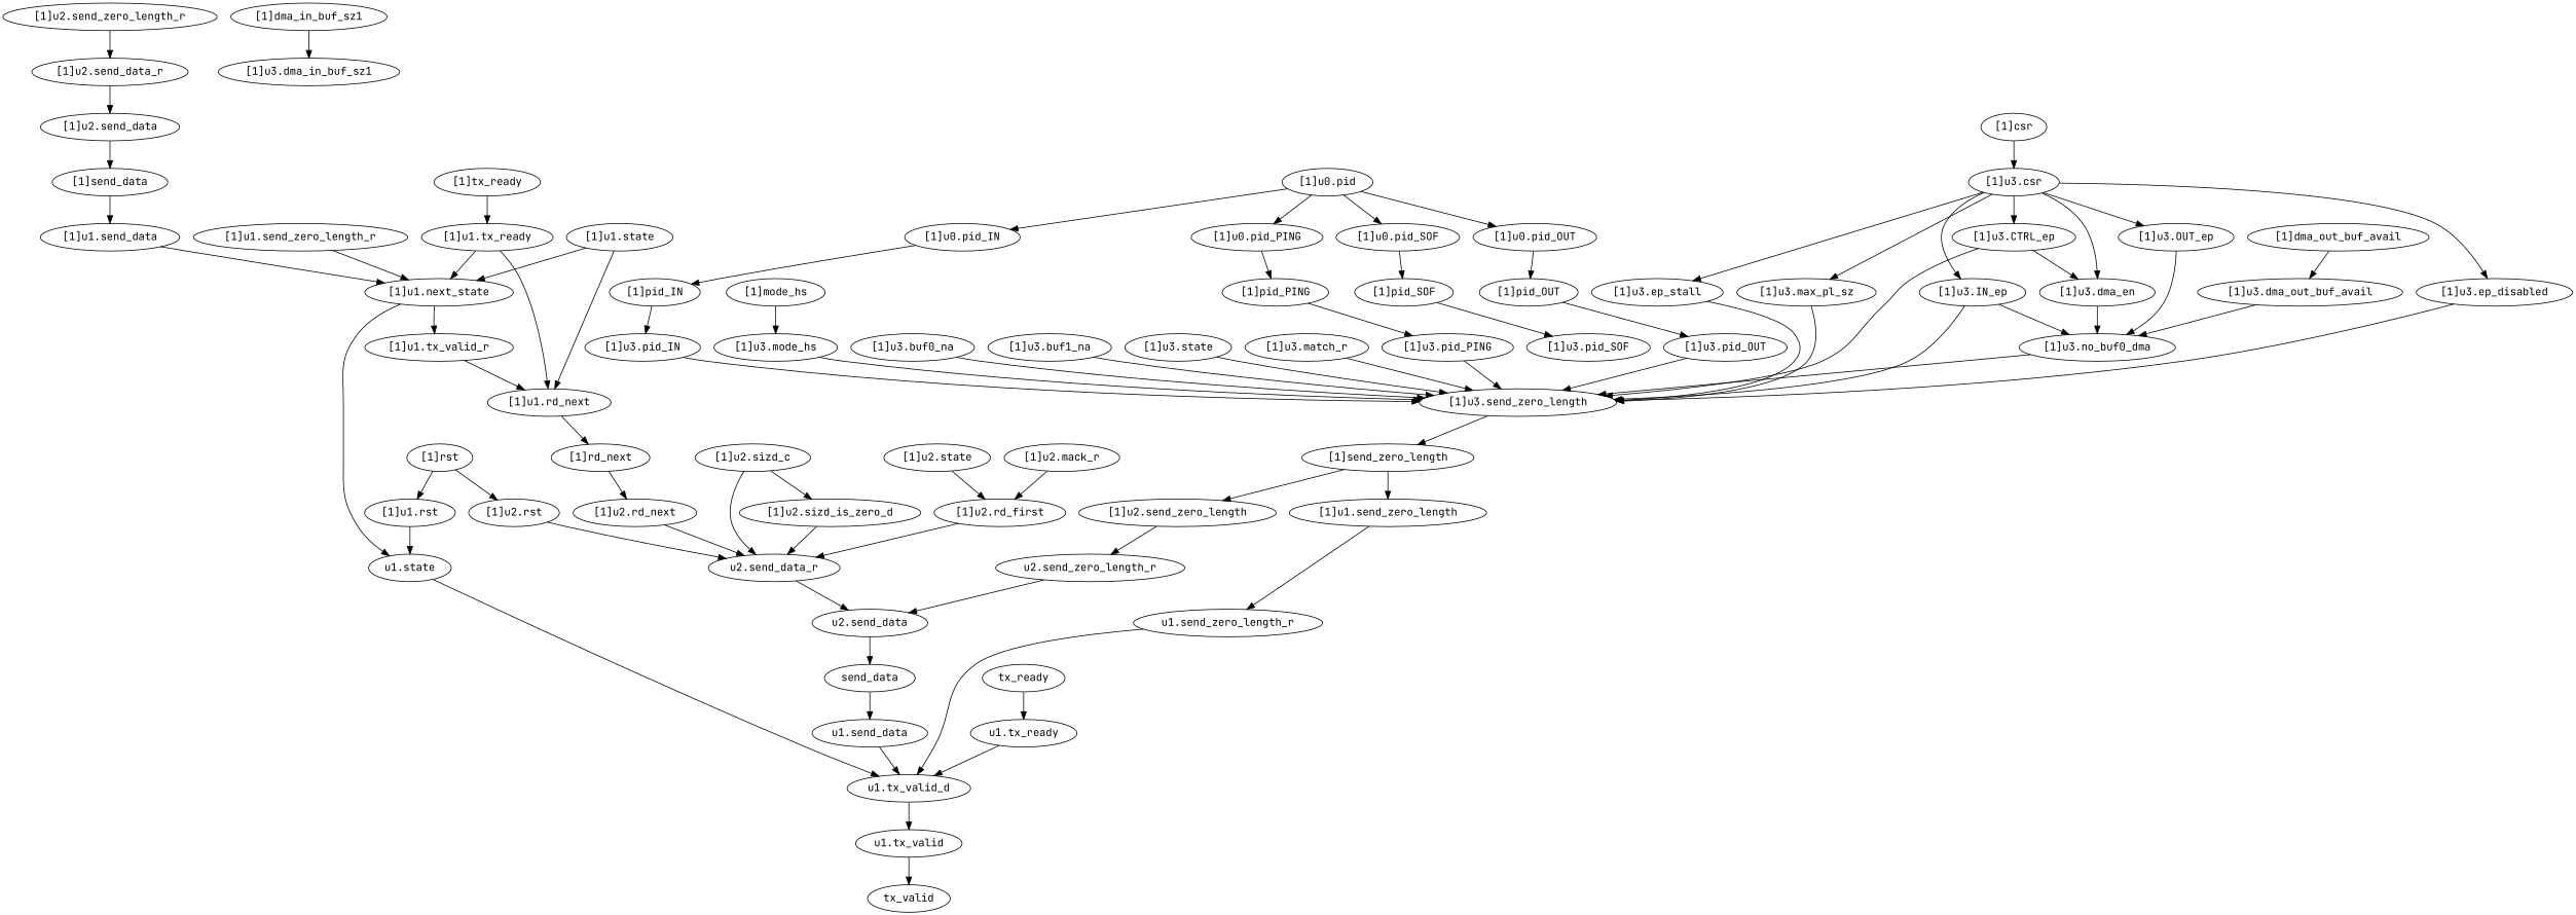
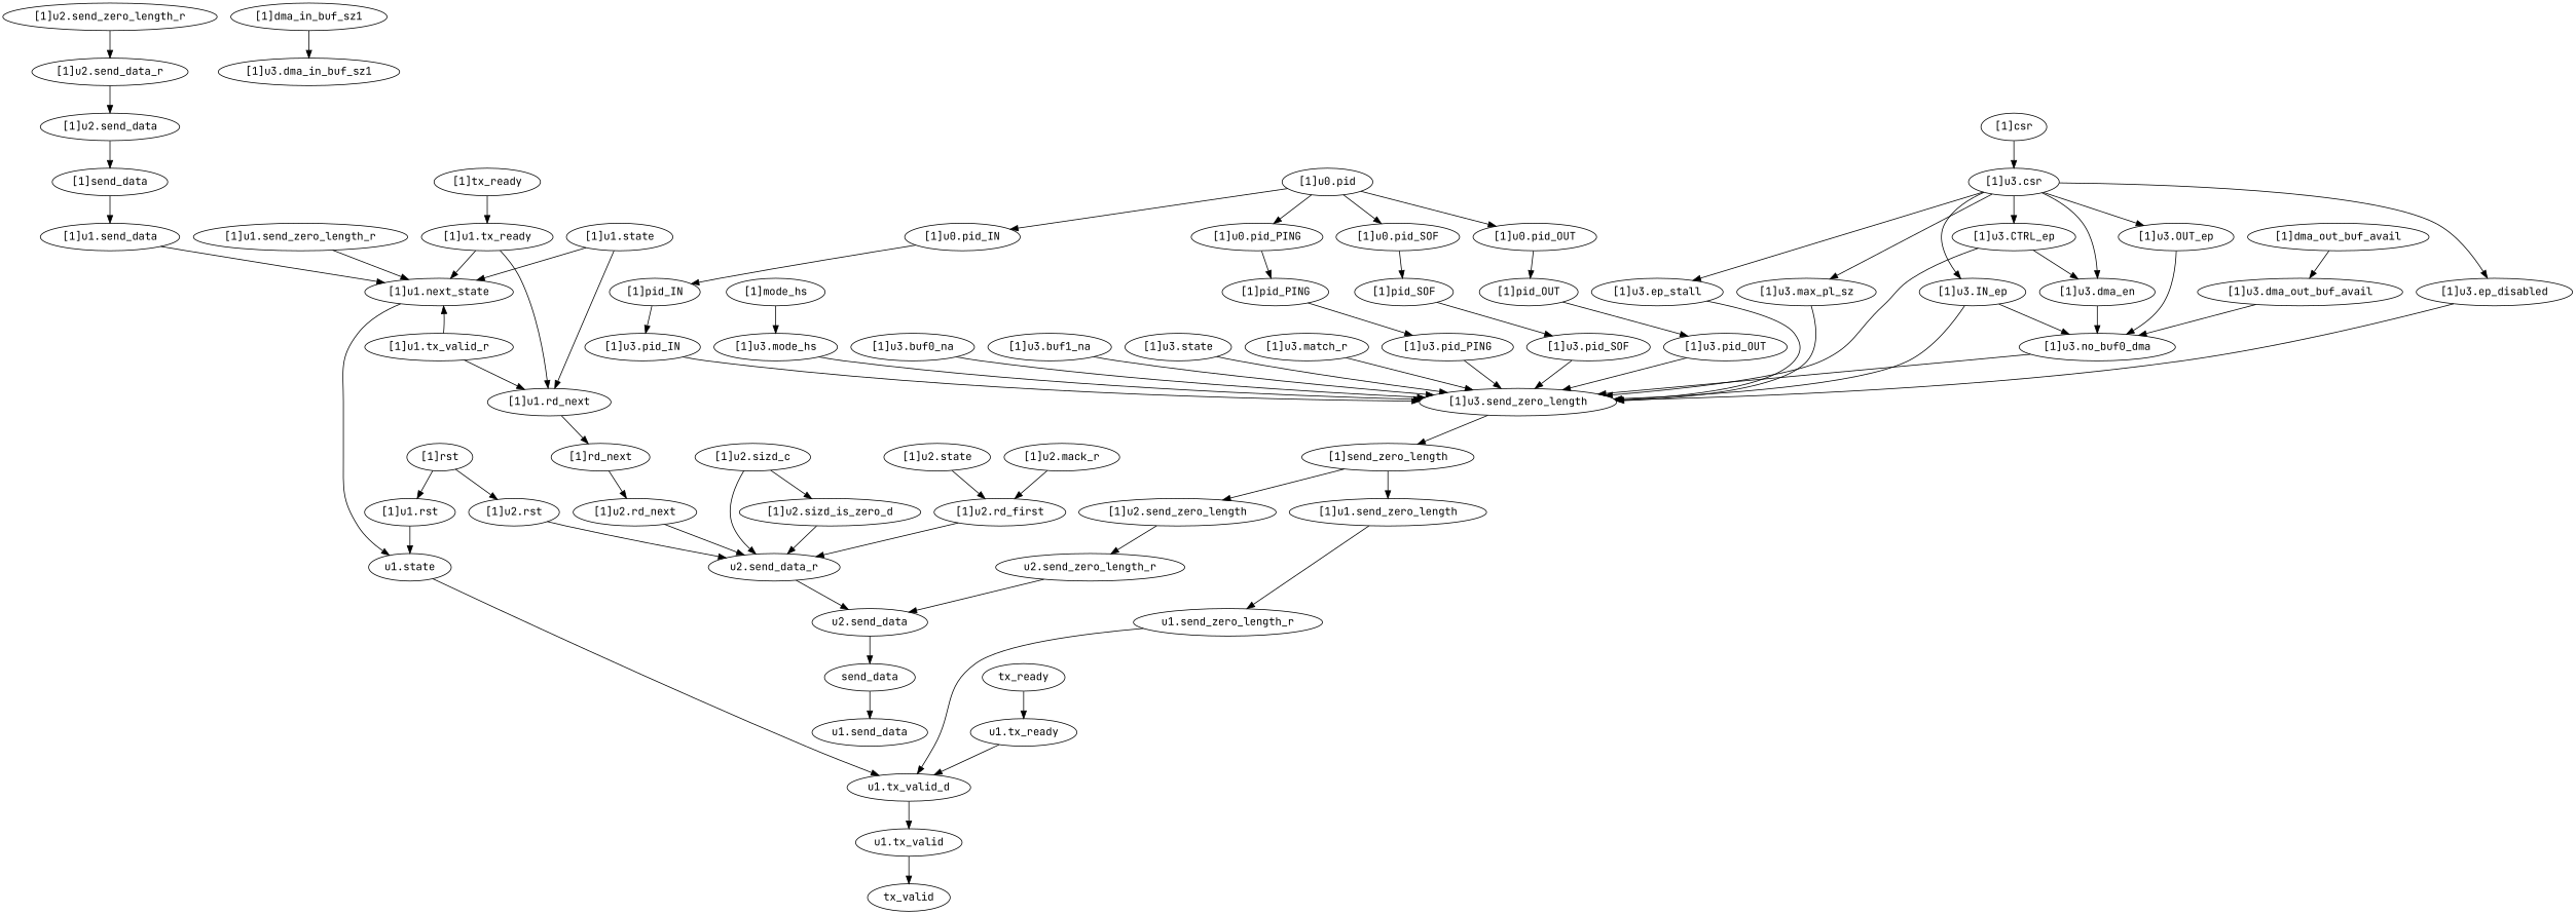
  strict digraph {
    fontname="JetBrains Mono"
    node [complexity=8 fontname="JetBrains Mono" importance=0.024292209951 rank=0.00142254639465]
    edge [fontname="JetBrains Mono"]
    "[1]u0.pid_IN" [complexity=18 importance=0.0511569460859 rank=0.00284205256033]
    "[1]pid_IN" [complexity=18 importance=0.0497546988088 rank=0.00276414993382]
    "[1]u3.pid_IN" [complexity=18 importance=0.0480776706174 rank=0.00267098170096]
    "[1]u3.send_zero_length" [complexity=6 importance=0.0229563554041 rank=0.00382605923402]
    "[1]u2.rd_first" [complexity=9 importance=0.0684080682556 rank=0.00760089647284]
    "u2.send_data_r" [importance=0.0334455280281 rank=0.00418069100351]
    "u2.send_data" [complexity=5 importance=0.0301079508315 rank=0.00602159016629]
    send_data [complexity=5 importance=0.0265352064687 rank=0.00530704129374]
    "[1]rst" [complexity=4 importance=0.118118560656 rank=0.0295296401641]
    "[1]u2.rst" [complexity=9 importance=0.101718320359 rank=0.0113020355955]
    "[1]u1.rst" [complexity=4 importance=0.116792091342 rank=0.0291980228356]
    "u1.state" [complexity=3 importance=0.0577051775336 rank=0.0192350591779]
    "u1.tx_valid_d" [complexity=2 importance=0.00684611721524 rank=0.00342305860762]
    "[1]dma_in_buf_sz1" [complexity=21 importance=0.0298734742877]
    "[1]u3.dma_in_buf_sz1" [complexity=21 importance=0.0285470049737 rank=0.00135938118922]
    "[1]u3.no_buf0_dma" [complexity=15 importance=0.0265573321272 rank=0.00177048880848]
    "[1]u3.ep_disabled" [complexity=9 rank=0.002699134439]
    "[1]send_zero_length" [complexity=6 importance=0.0205125896371 rank=0.00341876493952]
    "[1]u1.send_zero_length" [complexity=6 importance=0.0179639976275 rank=0.00299399960458]
    "[1]u2.send_zero_length" [complexity=10 importance=0.0343797140284 rank=0.00343797140284]
    "[1]u3.dma_en" [complexity=21 importance=0.0279128306721 rank=0.00132918241296]
    "[1]u3.CTRL_ep" [complexity=24 importance=0.029248685219 rank=0.00121869521746]
    "[1]u1.state" [importance=0.426994168956 rank=0.0533742711195]
    "[1]u1.next_state" [complexity=5 importance=0.0605797041635 rank=0.0121159408327]
    "[1]u1.rd_next" [complexity=11 importance=0.0391585086896 rank=0.00355986442633]
    "[1]rd_next" [complexity=11 importance=0.0374153186952 rank=0.00340139260865]
    "[1]u2.rd_next" [complexity=11 importance=0.0356531081048 rank=0.00324119164589]
    "[1]u1.tx_ready" [complexity=10 importance=0.183728785337 rank=0.0183728785337]
    "[1]u3.csr" [complexity=23 importance=0.0298828595205 rank=0.00129925476176]
    "[1]u3.ep_stall" [complexity=7 rank=0.00347031570728]
    "[1]u3.max_pl_sz" [complexity=7 rank=0.00347031570728]
    "[1]u3.IN_ep" [complexity=21 importance=0.027893186674 rank=0.00132824698448]
    "[1]u3.OUT_ep" [complexity=21 importance=0.027893186674 rank=0.00132824698448]
    "[1]csr" [complexity=23 importance=0.0312093288346 rank=0.00135692734064]
    "[1]u2.send_zero_length_r" [complexity=14 importance=0.254196576458 rank=0.0181568983185]
    "[1]u2.send_data_r" [complexity=14 importance=0.255225993036 rank=0.018230428074]
    "[1]u2.send_data" [complexity=11 importance=0.25188841584 rank=0.0228989468945]
    "[1]send_data" [complexity=11 importance=0.248315671477 rank=0.0225741519525]
    "[1]u1.send_data" [complexity=11 importance=0.245202225982 rank=0.0222911114529]
    "[1]u3.mode_hs" [importance=0.0246144264844 rank=0.00307680331055]
    "[1]u2.mack_r" [complexity=10 importance=0.0715123191443 rank=0.00715123191443]
    "[1]u3.pid_PING" [importance=0.0247020699657 rank=0.00308775874572]
    "u1.send_zero_length_r" [complexity=4 importance=0.0160003950493 rank=0.00400009876232]
    "u1.tx_valid" [complexity=0 importance=0.0044696434703 rank=0.0]
    "u1.send_data" [complexity=5 importance=0.0234217609739 rank=0.00468435219478]
    "[1]u3.dma_out_buf_avail" [complexity=21 importance=0.0285470049737 rank=0.00135938118922]
    "[1]u3.buf0_na" [complexity=15 importance=0.0477365920353 rank=0.00318243946902]
    "[1]u2.sizd_is_zero_d" [complexity=11 importance=0.0355093829121 rank=0.00322812571929]
    "[1]u1.send_zero_length_r" [complexity=7 importance=0.123467568946 rank=0.0176382241351]
    tx_ready [complexity=3 importance=0.0101622593758 rank=0.00338741979194]
    "u1.tx_ready" [complexity=3 importance=0.00883579006175 rank=0.00294526335392]
    "[1]tx_ready" [complexity=10 importance=0.185055254651 rank=0.0185055254651]
    tx_valid [complexity=0 importance=0.00195492441987 rank=0.0]
    "[1]u3.buf1_na" [complexity=15 importance=0.0478471256049 rank=0.00318980837366]
    "[1]u2.state" [complexity=10 importance=0.0742836890454 rank=0.00742836890454]
    "[1]mode_hs" [importance=0.0259408957985 rank=0.00324261197481]
    "[1]u3.state" [complexity=7 importance=0.0332369273067 rank=0.00474813247238]
    "[1]u3.match_r" [complexity=9 importance=0.0247149931401 rank=0.00274611034891]
    "[1]u3.pid_SOF" [complexity=9 importance=0.0247020699657 rank=0.00274467444064]
    "[1]u0.pid" [complexity=17 importance=0.0309289951541 rank=0.00181935265612]
    "[1]u0.pid_SOF" [complexity=9 importance=0.0277813454342 rank=0.00308681615936]
    "[1]u0.pid_PING" [importance=0.0277813454342 rank=0.00347266817928]
    "[1]u0.pid_OUT" [complexity=15 importance=0.0282005906818 rank=0.00188003937878]
    "[1]pid_SOF" [complexity=9 importance=0.0263790981572 rank=0.00293101090635]
    "[1]pid_PING" [importance=0.0263790981572 rank=0.00329738726965]
    "[1]pid_OUT" [complexity=15 importance=0.0267983434047 rank=0.00178655622698]
    "[1]u3.pid_OUT" [complexity=15 importance=0.0251213152132 rank=0.00167475434755]
    "[1]u2.sizd_c" [complexity=13 importance=0.0414066455887 rank=0.00318512658375]
    "[1]u1.tx_valid_r" [importance=0.0628838512806 rank=0.00786048141007]
    "u2.send_zero_length_r" [importance=0.0324161114502 rank=0.00405201393128]
    "[1]dma_out_buf_avail" [complexity=21 importance=0.0298734742877]
    "[1]u0.pid_IN" -> "[1]pid_IN"
    "[1]pid_IN" -> "[1]u3.pid_IN"
    "[1]u3.pid_IN" -> "[1]u3.send_zero_length"
    "[1]u3.send_zero_length" -> "[1]send_zero_length"
    "[1]u2.rd_first" -> "u2.send_data_r"
    "u2.send_data_r" -> "u2.send_data"
    "u2.send_data" -> send_data
    send_data -> "u1.send_data"
    "[1]rst" -> "[1]u2.rst"
    "[1]rst" -> "[1]u1.rst"
    "[1]u2.rst" -> "u2.send_data_r"
    "[1]u1.rst" -> "u1.state"
    "u1.state" -> "u1.tx_valid_d"
    "u1.tx_valid_d" -> "u1.tx_valid"
    "[1]dma_in_buf_sz1" -> "[1]u3.dma_in_buf_sz1"
    "[1]u3.no_buf0_dma" -> "[1]u3.send_zero_length"
    "[1]u3.ep_disabled" -> "[1]u3.send_zero_length"
    "[1]send_zero_length" -> "[1]u1.send_zero_length"
    "[1]send_zero_length" -> "[1]u2.send_zero_length"
    "[1]u1.send_zero_length" -> "u1.send_zero_length_r"
    "[1]u2.send_zero_length" -> "u2.send_zero_length_r"
    "[1]u3.dma_en" -> "[1]u3.no_buf0_dma"
    "[1]u3.CTRL_ep" -> "[1]u3.send_zero_length"
    "[1]u3.CTRL_ep" -> "[1]u3.dma_en"
    "[1]u1.state" -> "[1]u1.next_state"
    "[1]u1.state" -> "[1]u1.rd_next"
    "[1]u1.next_state" -> "u1.state"
    "[1]u1.rd_next" -> "[1]rd_next"
    "[1]rd_next" -> "[1]u2.rd_next"
    "[1]u2.rd_next" -> "u2.send_data_r"
    "[1]u1.tx_ready" -> "[1]u1.next_state"
    "[1]u1.tx_ready" -> "[1]u1.rd_next"
    "[1]u3.csr" -> "[1]u3.ep_disabled"
    "[1]u3.csr" -> "[1]u3.dma_en"
    "[1]u3.csr" -> "[1]u3.CTRL_ep"
    "[1]u3.csr" -> "[1]u3.ep_stall"
    "[1]u3.csr" -> "[1]u3.max_pl_sz"
    "[1]u3.csr" -> "[1]u3.IN_ep"
    "[1]u3.csr" -> "[1]u3.OUT_ep"
    "[1]u3.ep_stall" -> "[1]u3.send_zero_length"
    "[1]u3.max_pl_sz" -> "[1]u3.send_zero_length"
    "[1]u3.IN_ep" -> "[1]u3.send_zero_length"
    "[1]u3.IN_ep" -> "[1]u3.no_buf0_dma"
    "[1]u3.OUT_ep" -> "[1]u3.no_buf0_dma"
    "[1]csr" -> "[1]u3.csr"
    "[1]u2.send_zero_length_r" -> "[1]u2.send_data_r"
    "[1]u2.send_data_r" -> "[1]u2.send_data"
    "[1]u2.send_data" -> "[1]send_data"
    "[1]send_data" -> "[1]u1.send_data"
    "[1]u1.send_data" -> "[1]u1.next_state"
    "[1]u3.mode_hs" -> "[1]u3.send_zero_length"
    "[1]u2.mack_r" -> "[1]u2.rd_first"
    "[1]u3.pid_PING" -> "[1]u3.send_zero_length"
    "u1.send_zero_length_r" -> "u1.tx_valid_d"
    "u1.tx_valid" -> tx_valid
-   "u1.send_data" -> "u1.tx_valid_d"
    "[1]u3.dma_out_buf_avail" -> "[1]u3.no_buf0_dma"
    "[1]u3.buf0_na" -> "[1]u3.send_zero_length"
    "[1]u2.sizd_is_zero_d" -> "u2.send_data_r"
    "[1]u1.send_zero_length_r" -> "[1]u1.next_state"
    tx_ready -> "u1.tx_ready"
    "u1.tx_ready" -> "u1.tx_valid_d"
    "[1]tx_ready" -> "[1]u1.tx_ready"
    "[1]u3.buf1_na" -> "[1]u3.send_zero_length"
    "[1]u2.state" -> "[1]u2.rd_first"
    "[1]mode_hs" -> "[1]u3.mode_hs"
    "[1]u3.state" -> "[1]u3.send_zero_length"
    "[1]u3.match_r" -> "[1]u3.send_zero_length"
+   "[1]u3.pid_SOF" -> "[1]u3.send_zero_length"
    "[1]u0.pid" -> "[1]u0.pid_IN"
    "[1]u0.pid" -> "[1]u0.pid_SOF"
    "[1]u0.pid" -> "[1]u0.pid_PING"
    "[1]u0.pid" -> "[1]u0.pid_OUT"
    "[1]u0.pid_SOF" -> "[1]pid_SOF"
    "[1]u0.pid_PING" -> "[1]pid_PING"
    "[1]u0.pid_OUT" -> "[1]pid_OUT"
    "[1]pid_SOF" -> "[1]u3.pid_SOF"
    "[1]pid_PING" -> "[1]u3.pid_PING"
    "[1]pid_OUT" -> "[1]u3.pid_OUT"
    "[1]u3.pid_OUT" -> "[1]u3.send_zero_length"
    "[1]u2.sizd_c" -> "u2.send_data_r"
    "[1]u2.sizd_c" -> "[1]u2.sizd_is_zero_d"
-   "[1]u1.next_state" -> "[1]u1.tx_valid_r"
+   "[1]u1.tx_valid_r" -> "[1]u1.next_state"
    "[1]u1.tx_valid_r" -> "[1]u1.rd_next"
    "u2.send_zero_length_r" -> "u2.send_data"
    "[1]dma_out_buf_avail" -> "[1]u3.dma_out_buf_avail"
  }
